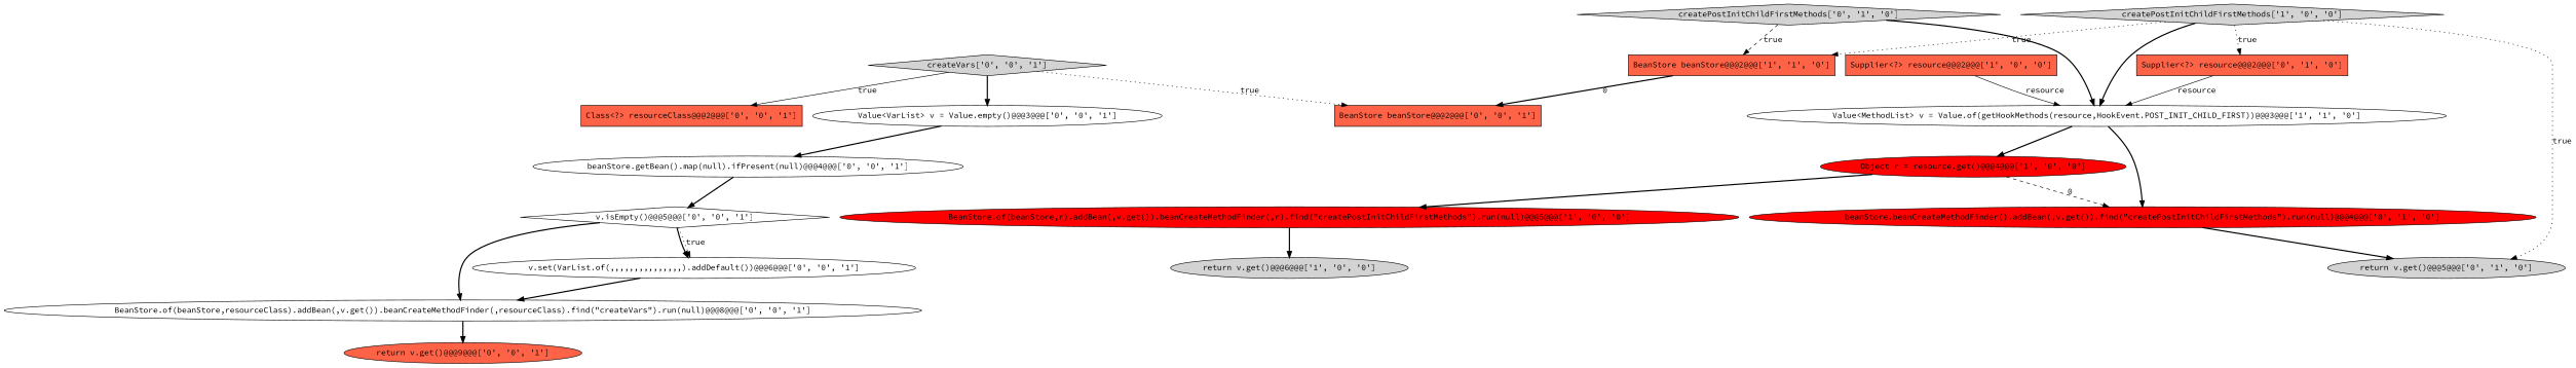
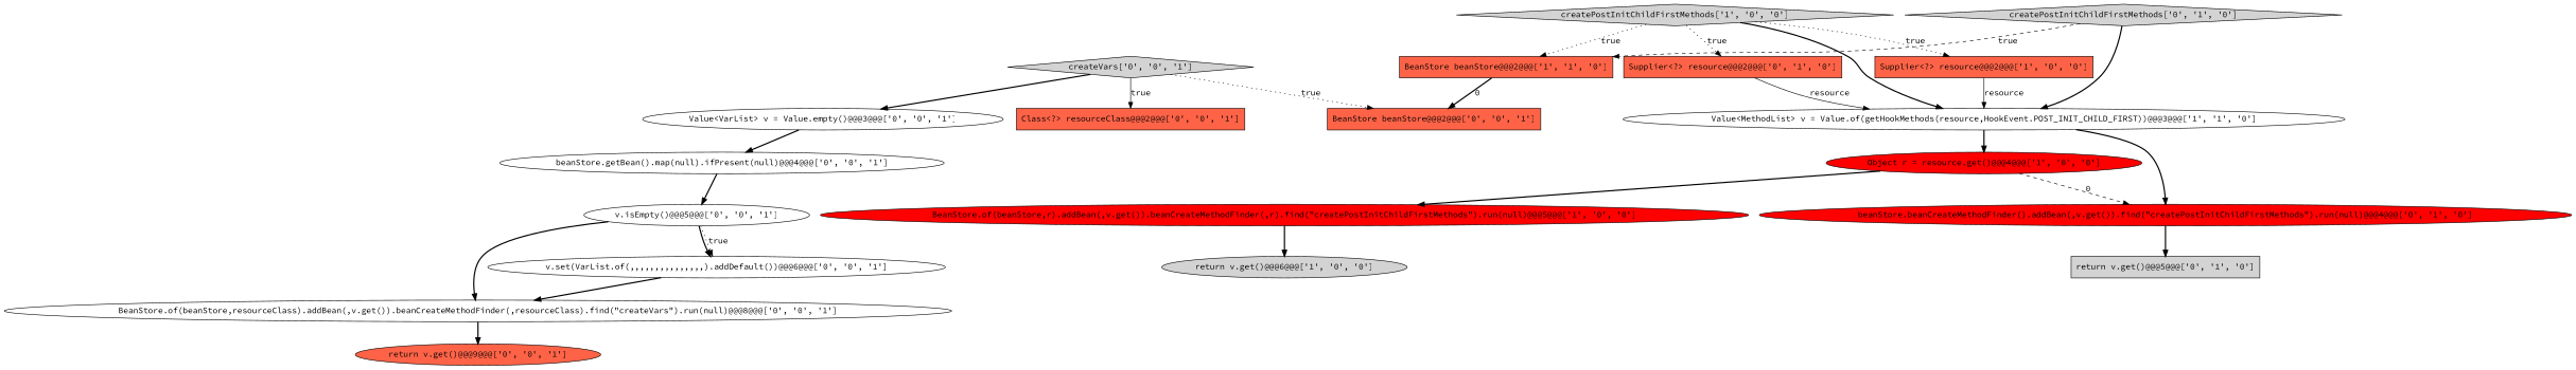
  digraph {
    fontname="Source Code Pro"
    node [fillcolor=white fontname="Source Code Pro" shape=ellipse style=filled]
    edge [fontname="Source Code Pro" style=bold]
-   n1 [label="v.isEmpty()@@@5@@@['0', '0', '1']" shape=diamond]
+   n1 [label="v.isEmpty()@@@5@@@['0', '0', '1']"]
    n2 [label="BeanStore.of(beanStore,resourceClass).addBean(,v.get()).beanCreateMethodFinder(,resourceClass).find(\"createVars\").run(null)@@@8@@@['0', '0', '1']"]
    n3 [label="v.set(VarList.of(,,,,,,,,,,,,,,,).addDefault())@@@6@@@['0', '0', '1']"]
    n4 [fillcolor=tomato label="return v.get()@@@9@@@['0', '0', '1']"]
    n5 [fillcolor=lightgray label="createVars['0', '0', '1']" shape=diamond]
    n6 [fillcolor=tomato label="Class<?> resourceClass@@@2@@@['0', '0', '1']" shape=box]
    n7 [fillcolor=tomato label="BeanStore beanStore@@@2@@@['0', '0', '1']" shape=box]
    n8 [label="Value<VarList> v = Value.empty()@@@3@@@['0', '0', '1']"]
    n9 [label="beanStore.getBean().map(null).ifPresent(null)@@@4@@@['0', '0', '1']"]
    n10 [fillcolor=lightgray label="return v.get()@@@6@@@['1', '0', '0']"]
    n11 [label="Value<MethodList> v = Value.of(getHookMethods(resource,HookEvent.POST_INIT_CHILD_FIRST))@@@3@@@['1', '1', '0']"]
    n12 [fillcolor=red label="Object r = resource.get()@@@4@@@['1', '0', '0']"]
    n13 [fillcolor=red label="beanStore.beanCreateMethodFinder().addBean(,v.get()).find(\"createPostInitChildFirstMethods\").run(null)@@@4@@@['0', '1', '0']"]
    n14 [fillcolor=red label="BeanStore.of(beanStore,r).addBean(,v.get()).beanCreateMethodFinder(,r).find(\"createPostInitChildFirstMethods\").run(null)@@@5@@@['1', '0', '0']"]
-   n15 [fillcolor=lightgray label="return v.get()@@@5@@@['0', '1', '0']"]
+   n15 [fillcolor=lightgray label="return v.get()@@@5@@@['0', '1', '0']" shape=box]
    n16 [fillcolor=tomato label="BeanStore beanStore@@@2@@@['1', '1', '0']" shape=box]
    n17 [fillcolor=lightgray label="createPostInitChildFirstMethods['1', '0', '0']" shape=diamond]
    n18 [fillcolor=tomato label="Supplier<?> resource@@@2@@@['1', '0', '0']" shape=box]
    n19 [fillcolor=tomato label="Supplier<?> resource@@@2@@@['0', '1', '0']" shape=box]
    n20 [fillcolor=lightgray label="createPostInitChildFirstMethods['0', '1', '0']" shape=diamond]
    n1 -> n2
    n1 -> n3
    n1 -> n3 [label=true style=dotted]
    n2 -> n4
    n3 -> n2
    n5 -> n6 [label=true style=solid]
    n5 -> n7 [label=true style=dotted]
    n5 -> n8
    n8 -> n9
    n9 -> n1
    n11 -> n12
    n11 -> n13
    n12 -> n13 [label=0 style=dashed]
    n12 -> n14
    n13 -> n15
    n14 -> n10
    n16 -> n7 [label=0]
    n17 -> n11
    n17 -> n16 [label=true style=dotted]
-   n17 -> n15 [label=true style=dotted]
+   n17 -> n18 [label=true style=dotted]
    n17 -> n19 [label=true style=dotted]
    n18 -> n11 [label=resource style=solid]
    n19 -> n11 [label=resource style=solid]
    n20 -> n11
    n20 -> n16 [label=true style=dashed]
  }
